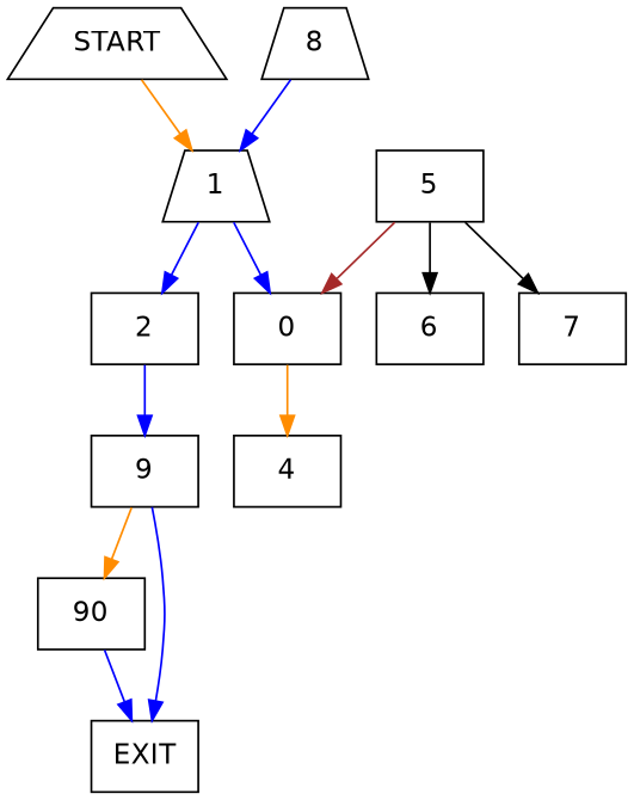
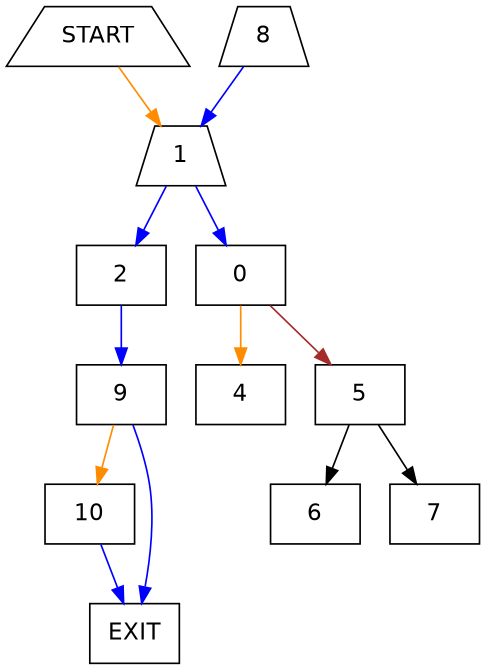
  digraph {
    fontname="DejaVu Sans"
    node [fontname="DejaVu Sans" shape=box]
    edge [color=blue fontname="DejaVu Sans"]
    n1 [label=START shape=trapezium]
    1 [shape=trapezium]
    2
    n4 [label=0]
    9
    4
    5
-   10 [label=90]
+   10
    n9 [label=EXIT]
    6
    7
    8 [shape=trapezium]
    n1 -> 1 [color=darkorange]
    1 -> 2
    1 -> n4
    2 -> 9
    n4 -> 4 [color=darkorange]
-   5 -> n4 [color=brown]
+   n4 -> 5 [color=brown]
    9 -> 10 [color=darkorange]
    9 -> n9
    5 -> 6 [color=black]
    5 -> 7 [color=black]
    10 -> n9
    8 -> 1
  }
